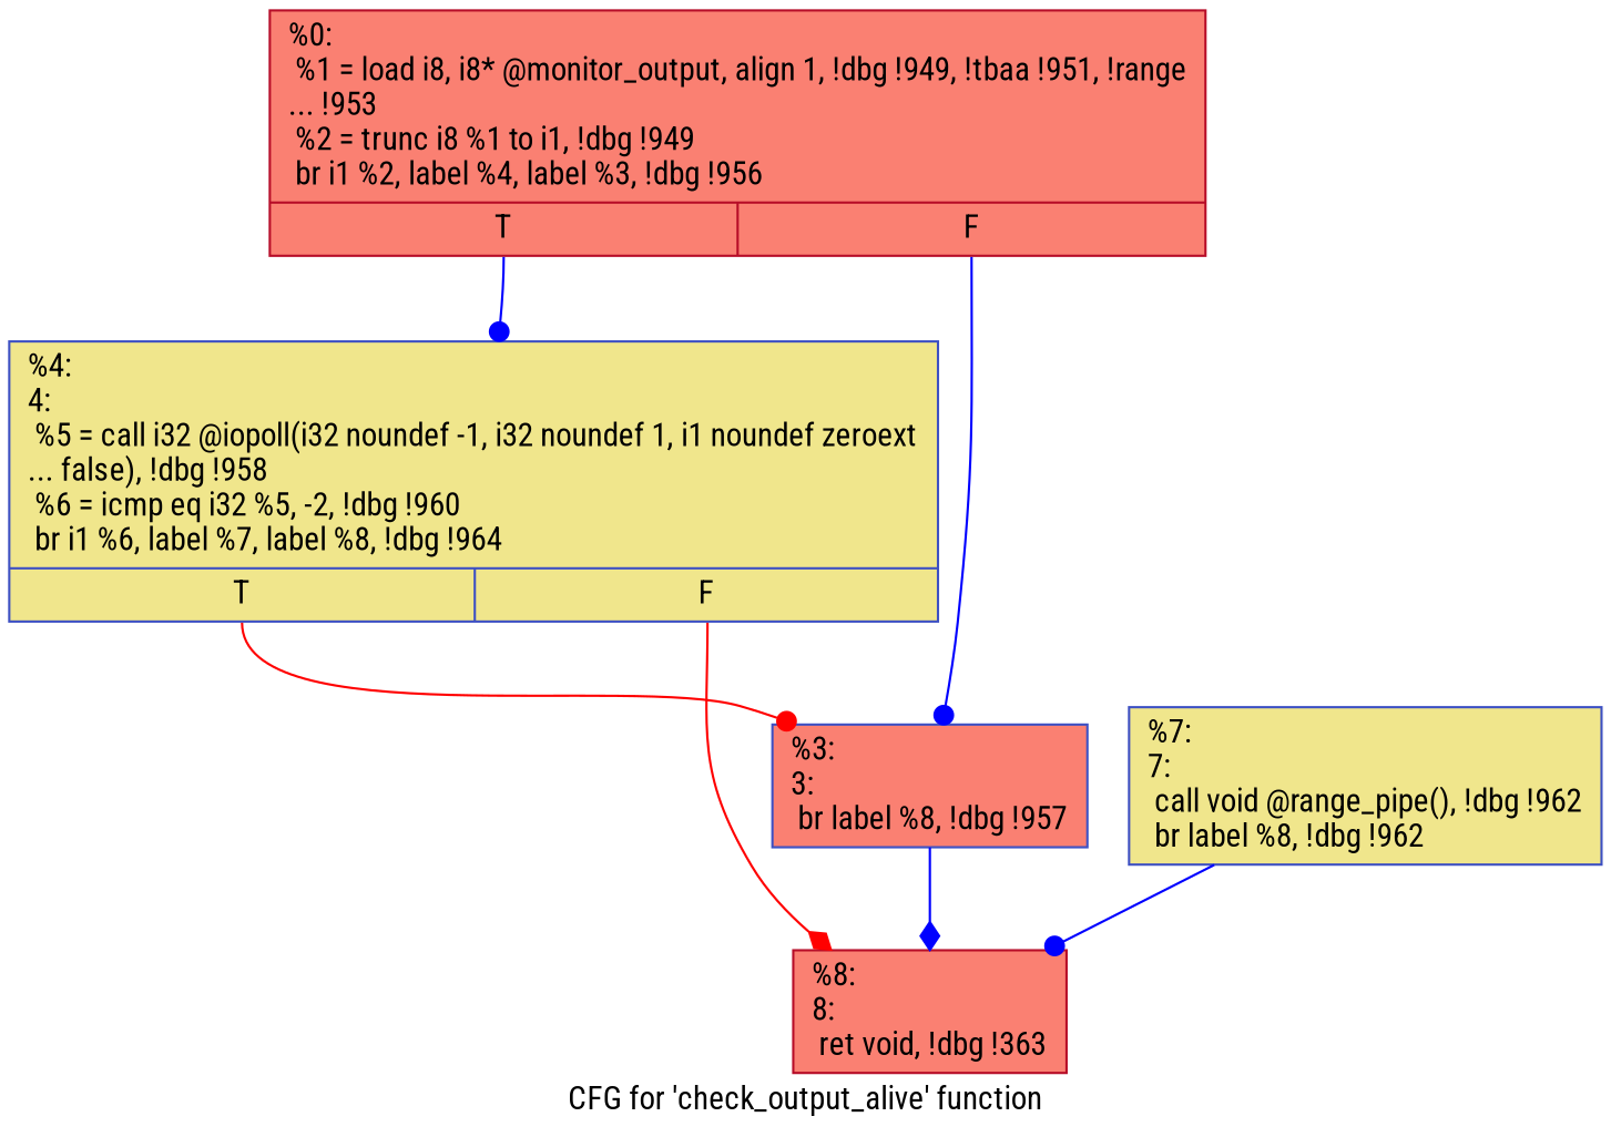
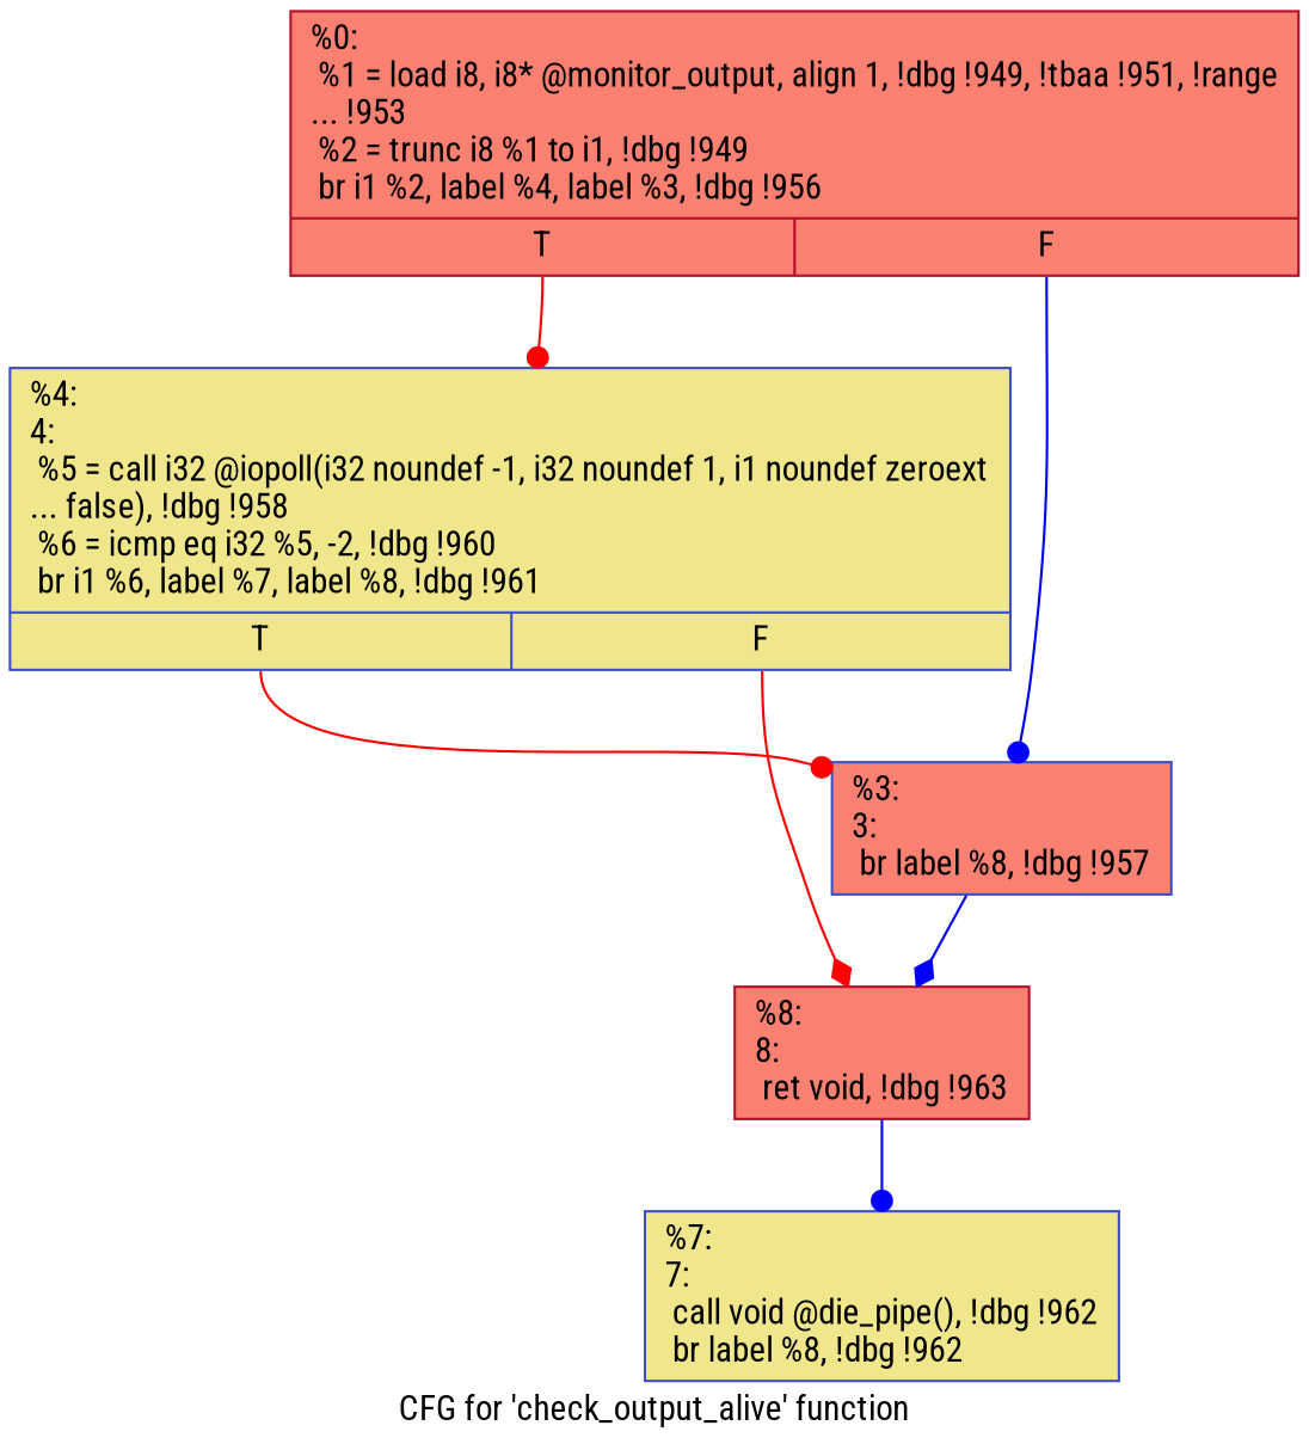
  digraph {
    fontname="Roboto Condensed"
    label="CFG for 'check_output_alive' function"
    node [color="#3d50c3ff" fillcolor=salmon fontname="Roboto Condensed" shape=record style=filled]
    edge [arrowhead=dot color=blue fontname="Roboto Condensed"]
    n1 [color="#b70d28ff" label="{%0:\l  %1 = load i8, i8* @monitor_output, align 1, !dbg !949, !tbaa !951, !range\l... !953\l  %2 = trunc i8 %1 to i1, !dbg !949\l  br i1 %2, label %4, label %3, !dbg !956\l|{<s0>T|<s1>F}}"]
-   n2 [fillcolor=khaki label="{%4:\l4:                                                \l  %5 = call i32 @iopoll(i32 noundef -1, i32 noundef 1, i1 noundef zeroext\l... false), !dbg !958\l  %6 = icmp eq i32 %5, -2, !dbg !960\l  br i1 %6, label %7, label %8, !dbg !964\l|{<s0>T|<s1>F}}"]
+   n2 [fillcolor=khaki label="{%4:\l4:                                                \l  %5 = call i32 @iopoll(i32 noundef -1, i32 noundef 1, i1 noundef zeroext\l... false), !dbg !958\l  %6 = icmp eq i32 %5, -2, !dbg !960\l  br i1 %6, label %7, label %8, !dbg !961\l|{<s0>T|<s1>F}}"]
    n3 [label="{%3:\l3:                                                \l  br label %8, !dbg !957\l}"]
-   n4 [color="#b70d28ff" label="{%8:\l8:                                                \l  ret void, !dbg !363\l}"]
-   n5 [fillcolor=khaki label="{%7:\l7:                                                \l  call void @range_pipe(), !dbg !962\l  br label %8, !dbg !962\l}"]
-   n1 -> n2 [tailport=s0]
+   n4 [color="#b70d28ff" label="{%8:\l8:                                                \l  ret void, !dbg !963\l}"]
+   n5 [fillcolor=khaki label="{%7:\l7:                                                \l  call void @die_pipe(), !dbg !962\l  br label %8, !dbg !962\l}"]
+   n1 -> n2 [color=red tailport=s0]
    n1 -> n3 [tailport=s1]
    n2 -> n3 [color=red tailport=s0]
    n2 -> n4 [arrowhead=diamond color=red tailport=s1]
    n3 -> n4 [arrowhead=diamond]
-   n5 -> n4
+   n4 -> n5
  }
